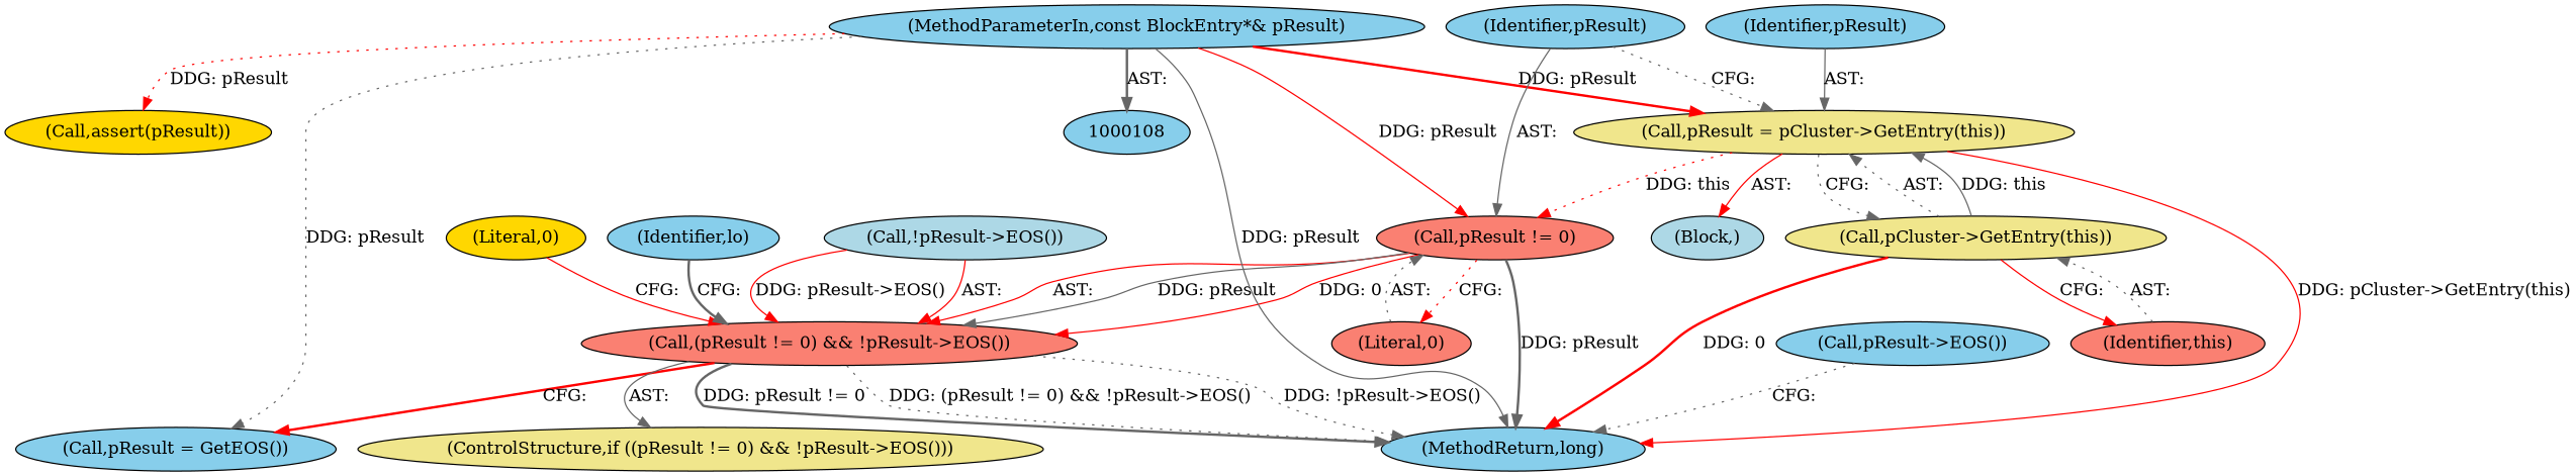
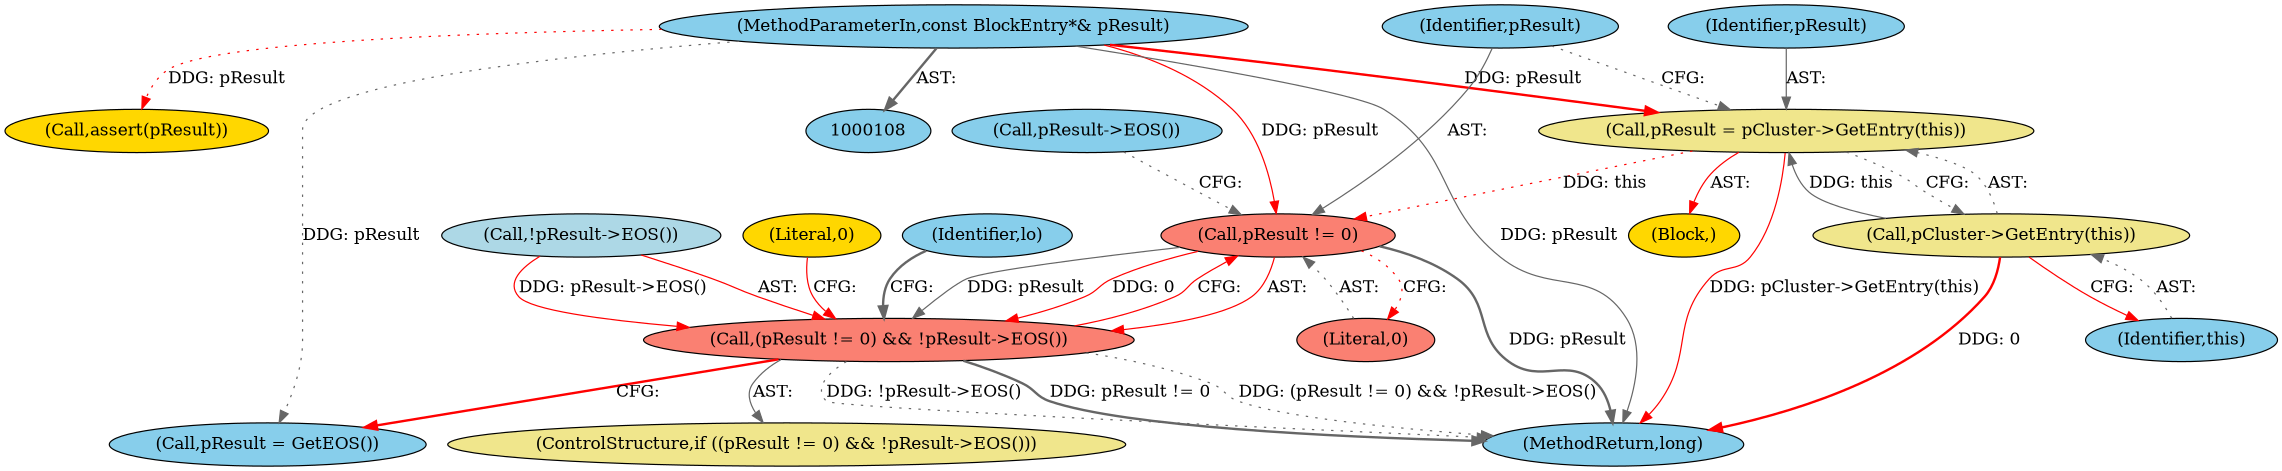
  digraph {
    node [fillcolor=skyblue style=filled]
    edge [color=gray40 style=solid]
    n1 [fillcolor=khaki label="(Call,pResult = pCluster->GetEntry(this))"]
    n2 [fillcolor=khaki label="(Call,pCluster->GetEntry(this))"]
    n3 [fillcolor=salmon label="(Call,pResult != 0)"]
-   n4 [fillcolor=lightblue label="(Block,)"]
+   n4 [fillcolor=gold label="(Block,)"]
    n5 [label="(MethodReturn,long)"]
-   n6 [fillcolor=salmon label="(Identifier,this)"]
+   n6 [label="(Identifier,this)"]
    n7 [fillcolor=salmon label="(Call,(pResult != 0) && !pResult->EOS())"]
    n8 [fillcolor=salmon label="(Literal,0)"]
    n9 [label="(MethodParameterIn,const BlockEntry*& pResult)"]
    n10 [fillcolor=gold label="(Call,assert(pResult))"]
    n11 [label="(Call,pResult = GetEOS())"]
    1000108
    n13 [fillcolor=khaki label="(ControlStructure,if ((pResult != 0) && !pResult->EOS()))"]
    n14 [fillcolor=lightblue label="(Call,!pResult->EOS())"]
    n15 [label="(Call,pResult->EOS())"]
    n16 [fillcolor=gold label="(Literal,0)"]
    n17 [label="(Identifier,pResult)"]
    n18 [label="(Identifier,lo)"]
    n19 [label="(Identifier,pResult)"]
    n1 -> n2 [label="CFG: " style=dotted]
    n1 -> n3 [color=red label="DDG: this" style=dotted]
    n1 -> n4 [color=red label="AST: "]
    n1 -> n5 [color=red label="DDG: pCluster->GetEntry(this)"]
    n2 -> n1 [label="AST: " style=dotted]
    n2 -> n1 [label="DDG: this"]
    n2 -> n5 [color=red label="DDG: 0" style=bold]
    n2 -> n6 [color=red label="CFG: "]
    n3 -> n5 [label="DDG: pResult" style=bold]
    n3 -> n7 [color=red label="AST: "]
    n3 -> n7 [label="DDG: pResult"]
    n3 -> n7 [color=red label="DDG: 0"]
    n3 -> n8 [color=red label="CFG: " style=dotted]
    n6 -> n2 [label="AST: " style=dotted]
+   n7 -> n3 [color=red label="CFG: "]
    n7 -> n5 [label="DDG: !pResult->EOS()" style=dotted]
    n7 -> n5 [label="DDG: pResult != 0" style=bold]
    n7 -> n5 [label="DDG: (pResult != 0) && !pResult->EOS()" style=dotted]
    n7 -> n11 [color=red label="CFG: " style=bold]
    n7 -> n13 [label="AST: "]
    n8 -> n3 [label="AST: " style=dotted]
    n9 -> n1 [color=red label="DDG: pResult" style=bold]
    n9 -> n3 [color=red label="DDG: pResult"]
    n9 -> n5 [label="DDG: pResult"]
    n9 -> n10 [color=red label="DDG: pResult" style=dotted]
    n9 -> n11 [label="DDG: pResult" style=dotted]
    n9 -> 1000108 [label="AST: " style=bold]
    n14 -> n7 [color=red label="AST: "]
    n14 -> n7 [color=red label="DDG: pResult->EOS()"]
-   n15 -> n5 [label="CFG: " style=dotted]
+   n15 -> n3 [label="CFG: " style=dotted]
    n16 -> n7 [color=red label="CFG: "]
    n17 -> n1 [label="AST: "]
    n18 -> n7 [label="CFG: " style=bold]
    n19 -> n1 [label="CFG: " style=dotted]
    n19 -> n3 [label="AST: "]
  }
